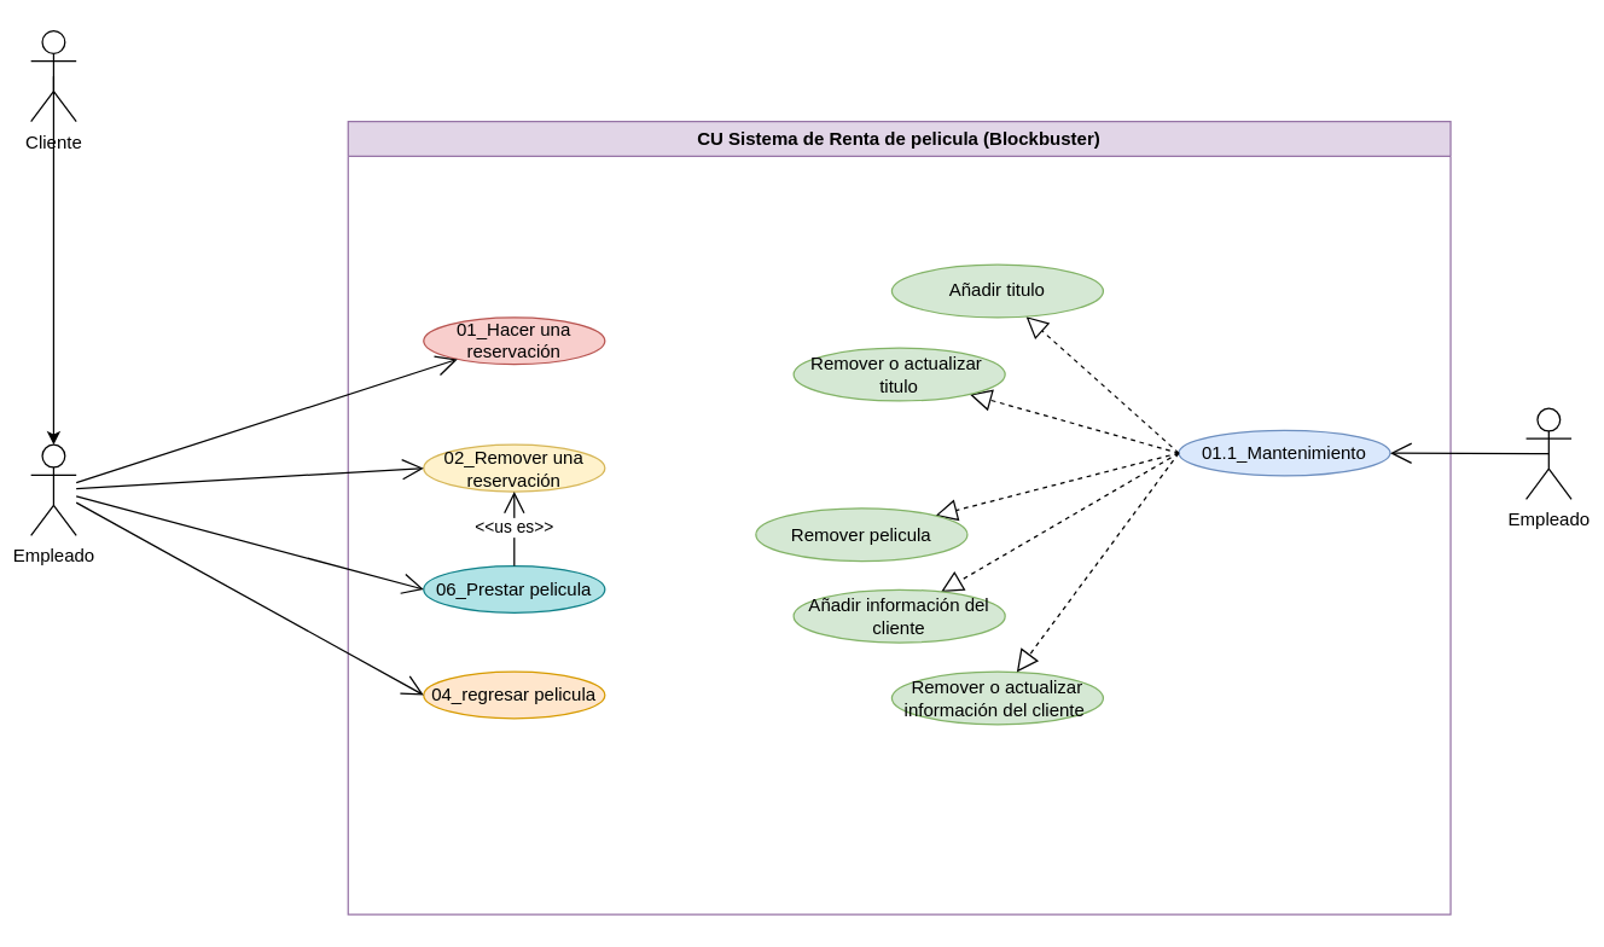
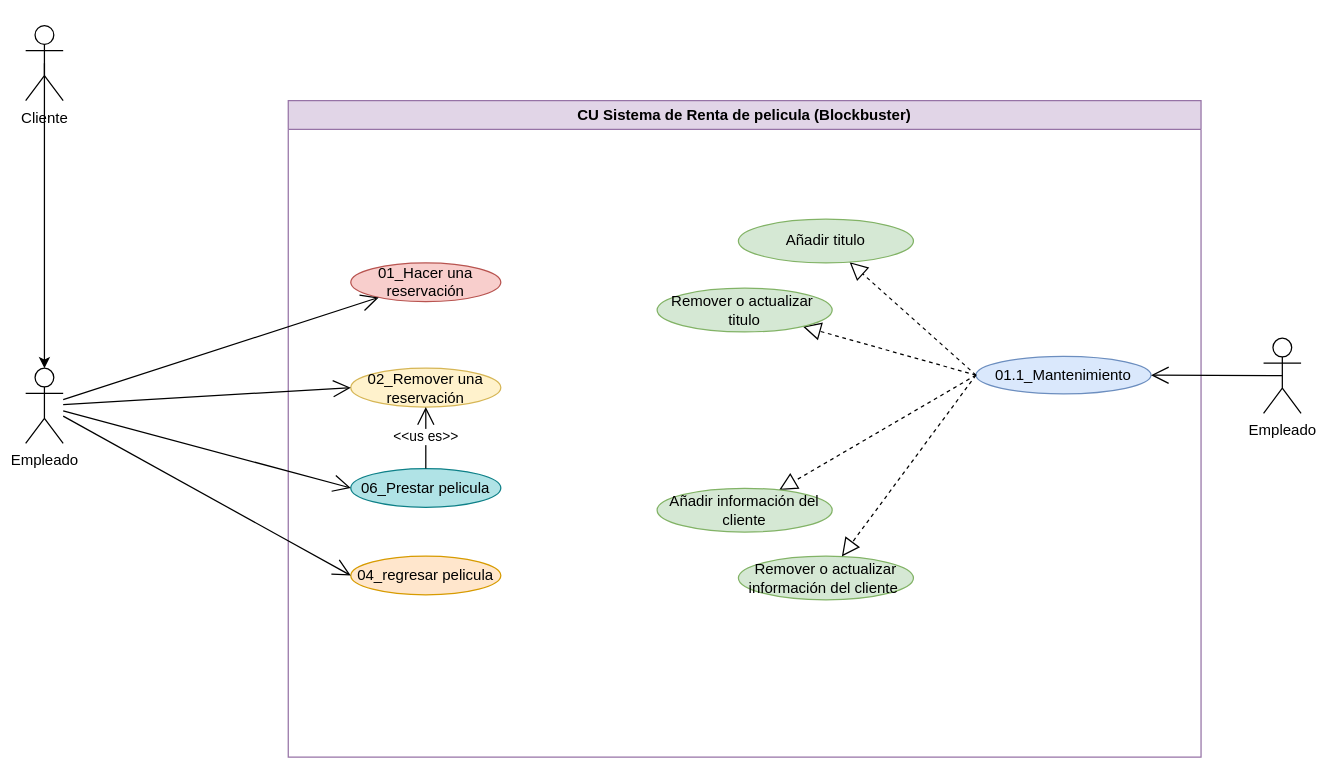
  <mxCell id="0" />
  <mxCell id="1" parent="0" />
  <mxCell id="2" value="Empleado" style="shape=umlActor;verticalLabelPosition=bottom;verticalAlign=top;html=1;" parent="1" vertex="1"><mxGeometry x="20" y="294" width="30" height="60" as="geometry" /></mxCell>
  <mxCell id="3" value="Empleado" style="shape=umlActor;verticalLabelPosition=bottom;verticalAlign=top;html=1;" parent="1" vertex="1"><mxGeometry x="1010" y="270" width="30" height="60" as="geometry" /></mxCell>
  <mxCell id="4" value="CU Sistema de Renta de pelicula (Blockbuster)" style="swimlane;whiteSpace=wrap;html=1;fillColor=#e1d5e7;strokeColor=#9673a6;" parent="1" vertex="1"><mxGeometry x="230" y="80" width="730" height="525" as="geometry" /></mxCell>
  <mxCell id="5" value="01.1_Mantenimiento" style="ellipse;whiteSpace=wrap;html=1;fillColor=#dae8fc;strokeColor=#6c8ebf;" parent="4" vertex="1"><mxGeometry x="550" y="204.5" width="140" height="30" as="geometry" /></mxCell>
  <mxCell id="6" value="" style="endArrow=block;dashed=1;endFill=0;endSize=12;html=1;rounded=0;exitX=0;exitY=0.5;exitDx=0;exitDy=0;" parent="4" source="5" target="14" edge="1"><mxGeometry width="160" relative="1" as="geometry"><mxPoint x="190" y="274.5" as="sourcePoint" /><mxPoint x="500.0" y="140.0" as="targetPoint" /></mxGeometry></mxCell>
- <mxCell id="7" value="" style="endArrow=block;dashed=1;endFill=0;endSize=12;html=1;rounded=0;exitX=0;exitY=0.5;exitDx=0;exitDy=0;" parent="4" source="5" target="16" edge="1"><mxGeometry width="160" relative="1" as="geometry"><mxPoint x="180" y="264.5" as="sourcePoint" /><mxPoint x="500.0" y="300.0" as="targetPoint" /></mxGeometry></mxCell>
  <mxCell id="8" value="" style="endArrow=block;dashed=1;endFill=0;endSize=12;html=1;rounded=0;exitX=0;exitY=0.5;exitDx=0;exitDy=0;" parent="4" source="5" target="15" edge="1"><mxGeometry width="160" relative="1" as="geometry"><mxPoint x="170" y="254.5" as="sourcePoint" /><mxPoint x="500.0" y="220.0" as="targetPoint" /></mxGeometry></mxCell>
  <mxCell id="9" value="02_Remover una reservación" style="ellipse;whiteSpace=wrap;html=1;fillColor=#fff2cc;strokeColor=#d6b656;" parent="4" vertex="1"><mxGeometry x="50" y="214" width="120" height="31" as="geometry" /></mxCell>
  <mxCell id="10" value="06_Prestar pelicula" style="ellipse;whiteSpace=wrap;html=1;fillColor=#b0e3e6;strokeColor=#0e8088;" parent="4" vertex="1"><mxGeometry x="50" y="294.25" width="120" height="31" as="geometry" /></mxCell>
  <mxCell id="11" value="04_regresar pelicula" style="ellipse;whiteSpace=wrap;html=1;fillColor=#ffe6cc;strokeColor=#d79b00;" parent="4" vertex="1"><mxGeometry x="50" y="364.25" width="120" height="31" as="geometry" /></mxCell>
  <mxCell id="12" value="&amp;lt;&amp;lt;us es&amp;gt;&amp;gt;" style="endArrow=open;endFill=1;endSize=12;html=1;rounded=0;" parent="4" source="10" target="9" edge="1"><mxGeometry width="160" relative="1" as="geometry"><mxPoint x="183" y="263.25" as="sourcePoint" /><mxPoint x="183" y="224.25" as="targetPoint" /></mxGeometry></mxCell>
  <mxCell id="13" value="01_Hacer una reservación" style="ellipse;whiteSpace=wrap;html=1;fillColor=#f8cecc;strokeColor=#b85450;" parent="4" vertex="1"><mxGeometry x="50" y="129.75" width="120" height="31" as="geometry" /></mxCell>
  <mxCell id="14" value="Añadir titulo" style="ellipse;whiteSpace=wrap;html=1;fillColor=#d5e8d4;strokeColor=#82b366;" vertex="1" parent="4"><mxGeometry x="360" y="94.75" width="140" height="35" as="geometry" /></mxCell>
  <mxCell id="15" value="Remover o actualizar&amp;nbsp; titulo" style="ellipse;whiteSpace=wrap;html=1;fillColor=#d5e8d4;strokeColor=#82b366;" vertex="1" parent="4"><mxGeometry x="295" y="150" width="140" height="35" as="geometry" /></mxCell>
- <mxCell id="16" value="Remover pelicula" style="ellipse;whiteSpace=wrap;html=1;fillColor=#d5e8d4;strokeColor=#82b366;" vertex="1" parent="4"><mxGeometry x="270" y="256" width="140" height="35" as="geometry" /></mxCell>
  <mxCell id="17" value="" style="endArrow=block;dashed=1;endFill=0;endSize=12;html=1;rounded=0;exitX=0;exitY=0.5;exitDx=0;exitDy=0;" edge="1" parent="4" source="5" target="18"><mxGeometry width="160" relative="1" as="geometry"><mxPoint x="562" y="253" as="sourcePoint" /><mxPoint x="410" y="294" as="targetPoint" /></mxGeometry></mxCell>
  <mxCell id="18" value="Añadir información del cliente" style="ellipse;whiteSpace=wrap;html=1;fillColor=#d5e8d4;strokeColor=#82b366;" vertex="1" parent="4"><mxGeometry x="295" y="310" width="140" height="35" as="geometry" /></mxCell>
  <mxCell id="19" value="Remover o actualizar información del cliente&amp;nbsp;" style="ellipse;whiteSpace=wrap;html=1;fillColor=#d5e8d4;strokeColor=#82b366;" vertex="1" parent="4"><mxGeometry x="360" y="364.25" width="140" height="35" as="geometry" /></mxCell>
  <mxCell id="20" value="" style="endArrow=block;dashed=1;endFill=0;endSize=12;html=1;rounded=0;exitX=0;exitY=0.5;exitDx=0;exitDy=0;" edge="1" parent="4" source="5" target="19"><mxGeometry width="160" relative="1" as="geometry"><mxPoint x="560" y="230" as="sourcePoint" /><mxPoint x="403" y="321" as="targetPoint" /></mxGeometry></mxCell>
  <mxCell id="21" value="Cliente" style="shape=umlActor;verticalLabelPosition=bottom;verticalAlign=top;html=1;outlineConnect=0;" parent="1" vertex="1"><mxGeometry x="20" y="20" width="30" height="60" as="geometry" /></mxCell>
  <mxCell id="22" style="edgeStyle=orthogonalEdgeStyle;rounded=0;orthogonalLoop=1;jettySize=auto;html=1;exitX=0.5;exitY=0.5;exitDx=0;exitDy=0;exitPerimeter=0;entryX=0.5;entryY=0;entryDx=0;entryDy=0;entryPerimeter=0;" parent="1" source="21" target="2" edge="1"><mxGeometry relative="1" as="geometry" /></mxCell>
  <mxCell id="23" value="" style="endArrow=open;endFill=1;endSize=12;html=1;rounded=0;entryX=0;entryY=0.5;entryDx=0;entryDy=0;" parent="1" source="2" target="9" edge="1"><mxGeometry width="160" relative="1" as="geometry"><mxPoint x="390" y="340" as="sourcePoint" /><mxPoint x="550" y="340" as="targetPoint" /></mxGeometry></mxCell>
  <mxCell id="24" value="" style="endArrow=open;endFill=1;endSize=12;html=1;rounded=0;entryX=0;entryY=0.5;entryDx=0;entryDy=0;" parent="1" source="2" target="11" edge="1"><mxGeometry width="160" relative="1" as="geometry"><mxPoint x="-85" y="574" as="sourcePoint" /><mxPoint x="155" y="470" as="targetPoint" /></mxGeometry></mxCell>
  <mxCell id="25" value="" style="endArrow=open;endFill=1;endSize=12;html=1;rounded=0;entryX=0;entryY=0.5;entryDx=0;entryDy=0;" parent="1" source="2" target="10" edge="1"><mxGeometry width="160" relative="1" as="geometry"><mxPoint x="70" y="319" as="sourcePoint" /><mxPoint x="310" y="215" as="targetPoint" /></mxGeometry></mxCell>
  <mxCell id="26" value="" style="endArrow=open;endFill=1;endSize=12;html=1;rounded=0;entryX=1;entryY=0.5;entryDx=0;entryDy=0;exitX=0.5;exitY=0.5;exitDx=0;exitDy=0;exitPerimeter=0;" parent="1" source="3" target="5" edge="1"><mxGeometry width="160" relative="1" as="geometry"><mxPoint x="880" y="650" as="sourcePoint" /><mxPoint x="1040" y="650" as="targetPoint" /></mxGeometry></mxCell>
  <mxCell id="27" value="" style="endArrow=open;endFill=1;endSize=12;html=1;rounded=0;" parent="1" source="2" target="13" edge="1"><mxGeometry width="160" relative="1" as="geometry"><mxPoint x="60" y="114.63" as="sourcePoint" /><mxPoint x="338.224" y="-29.999" as="targetPoint" /></mxGeometry></mxCell>
